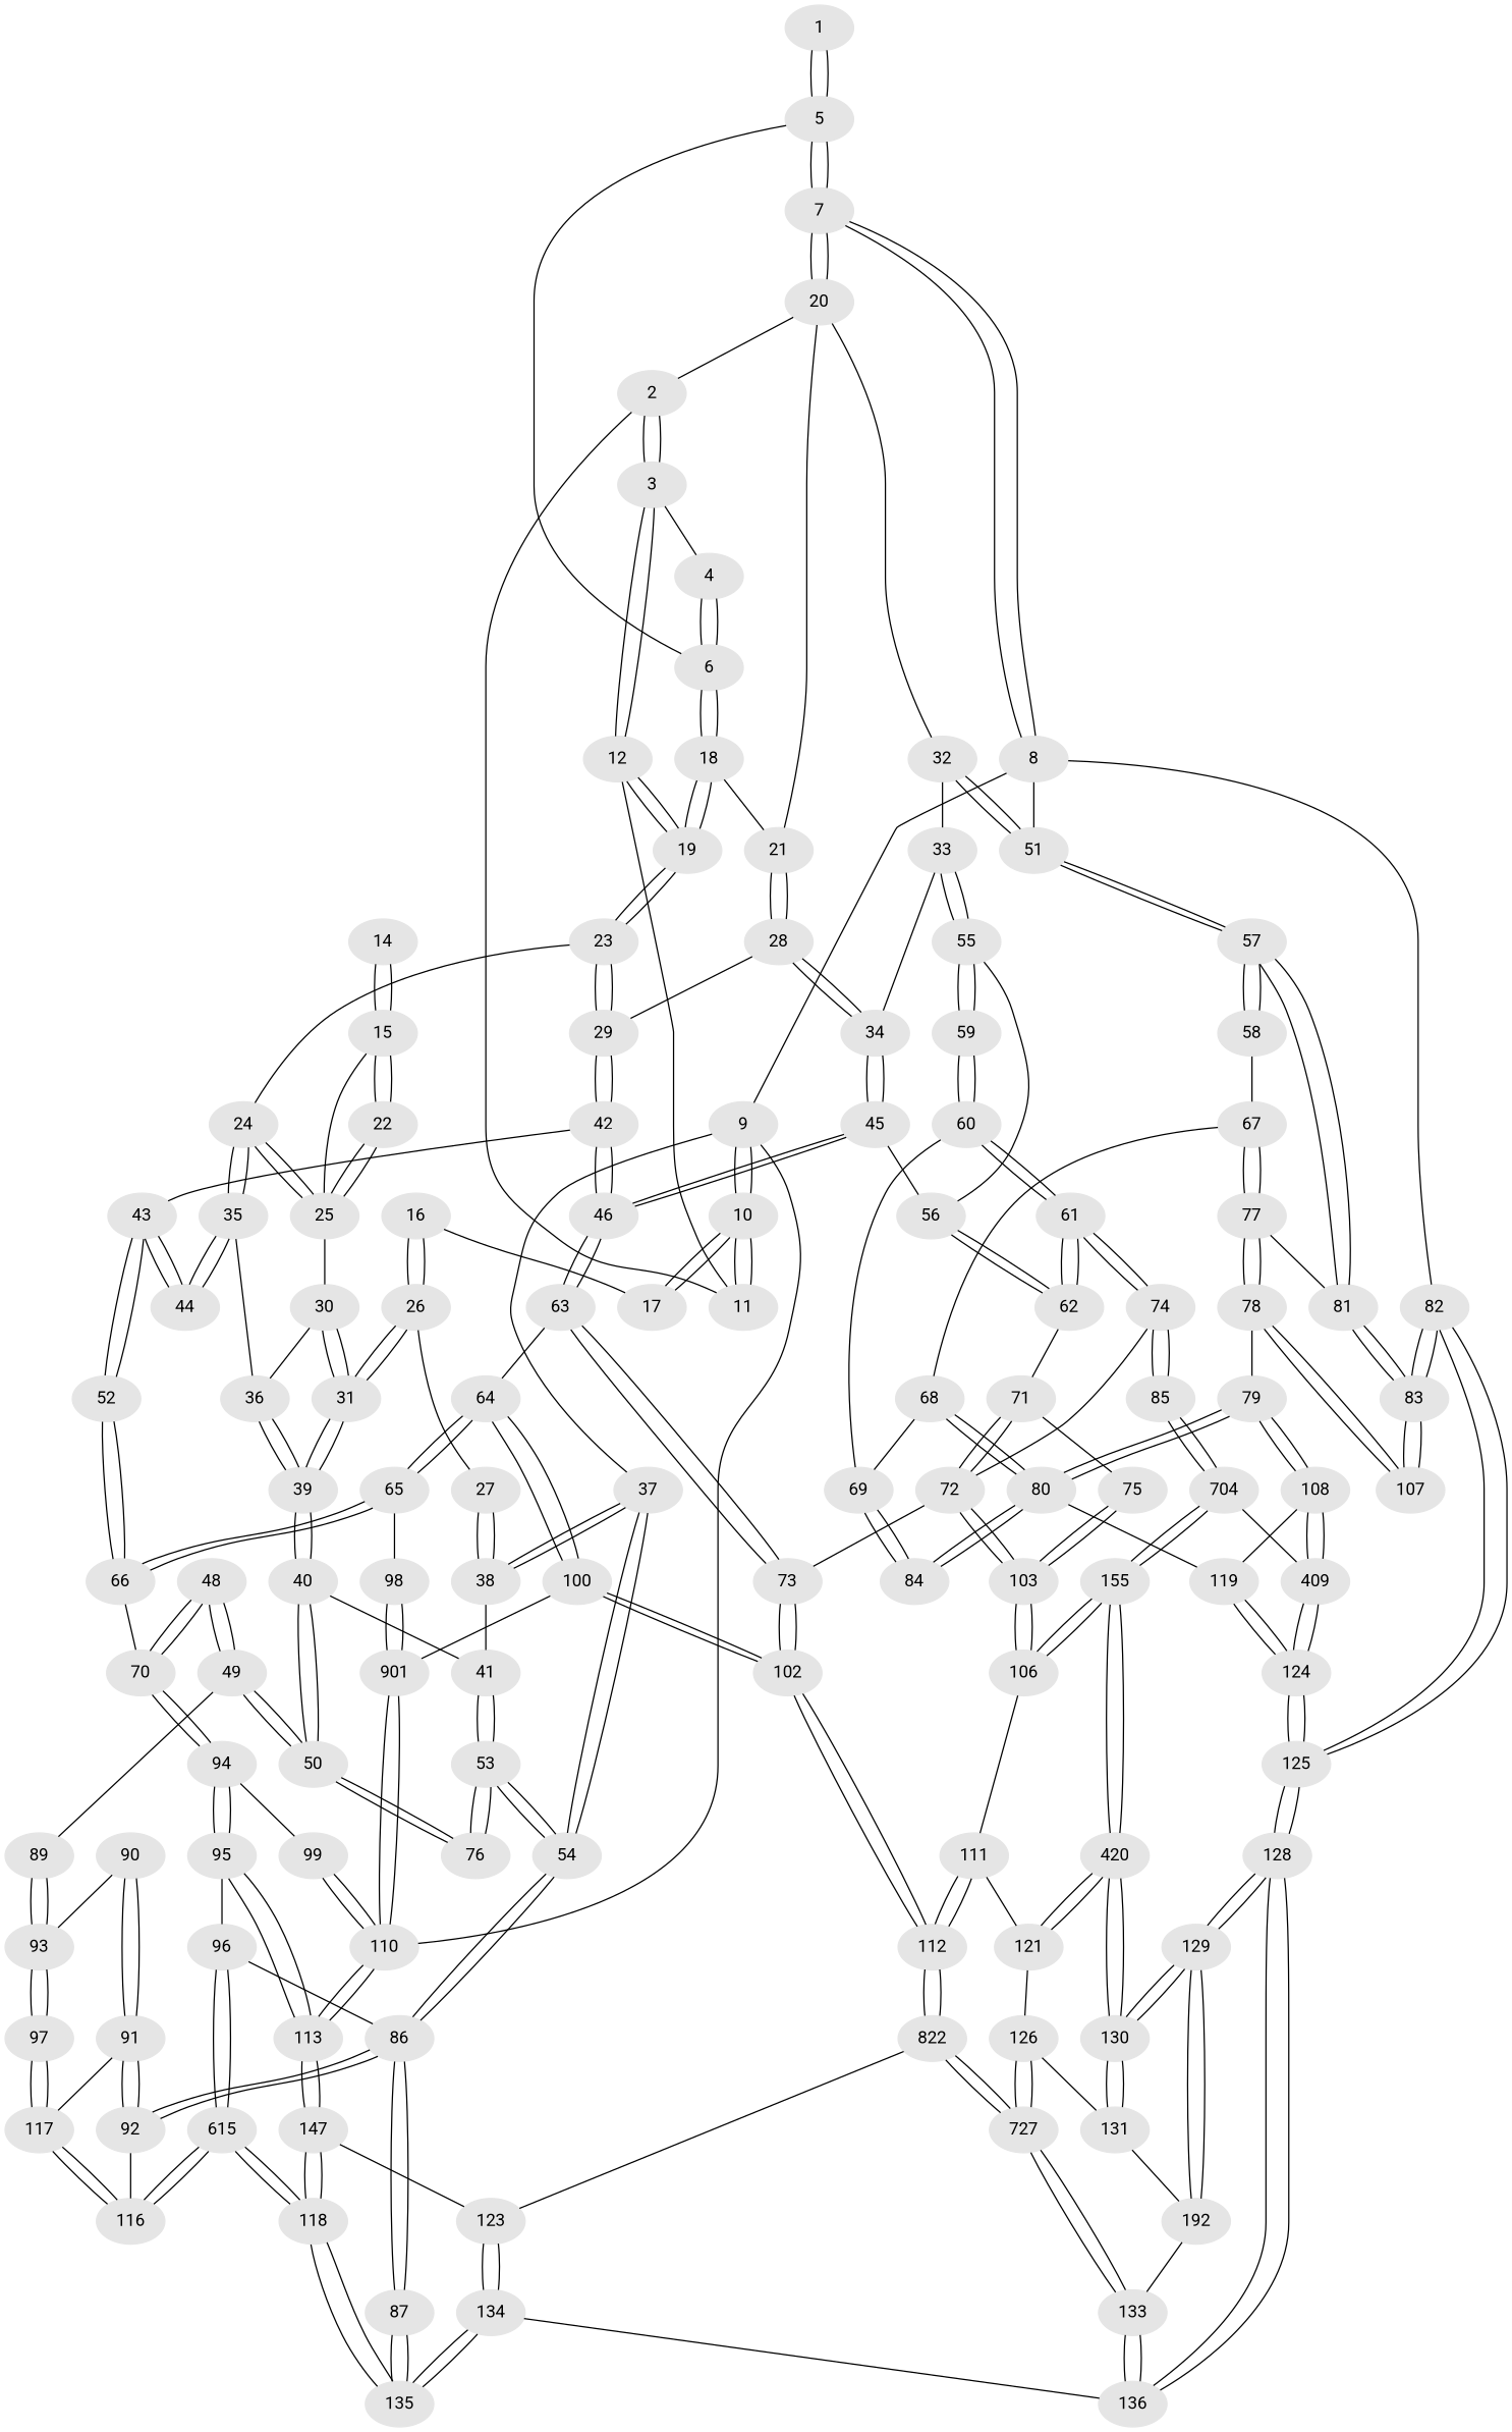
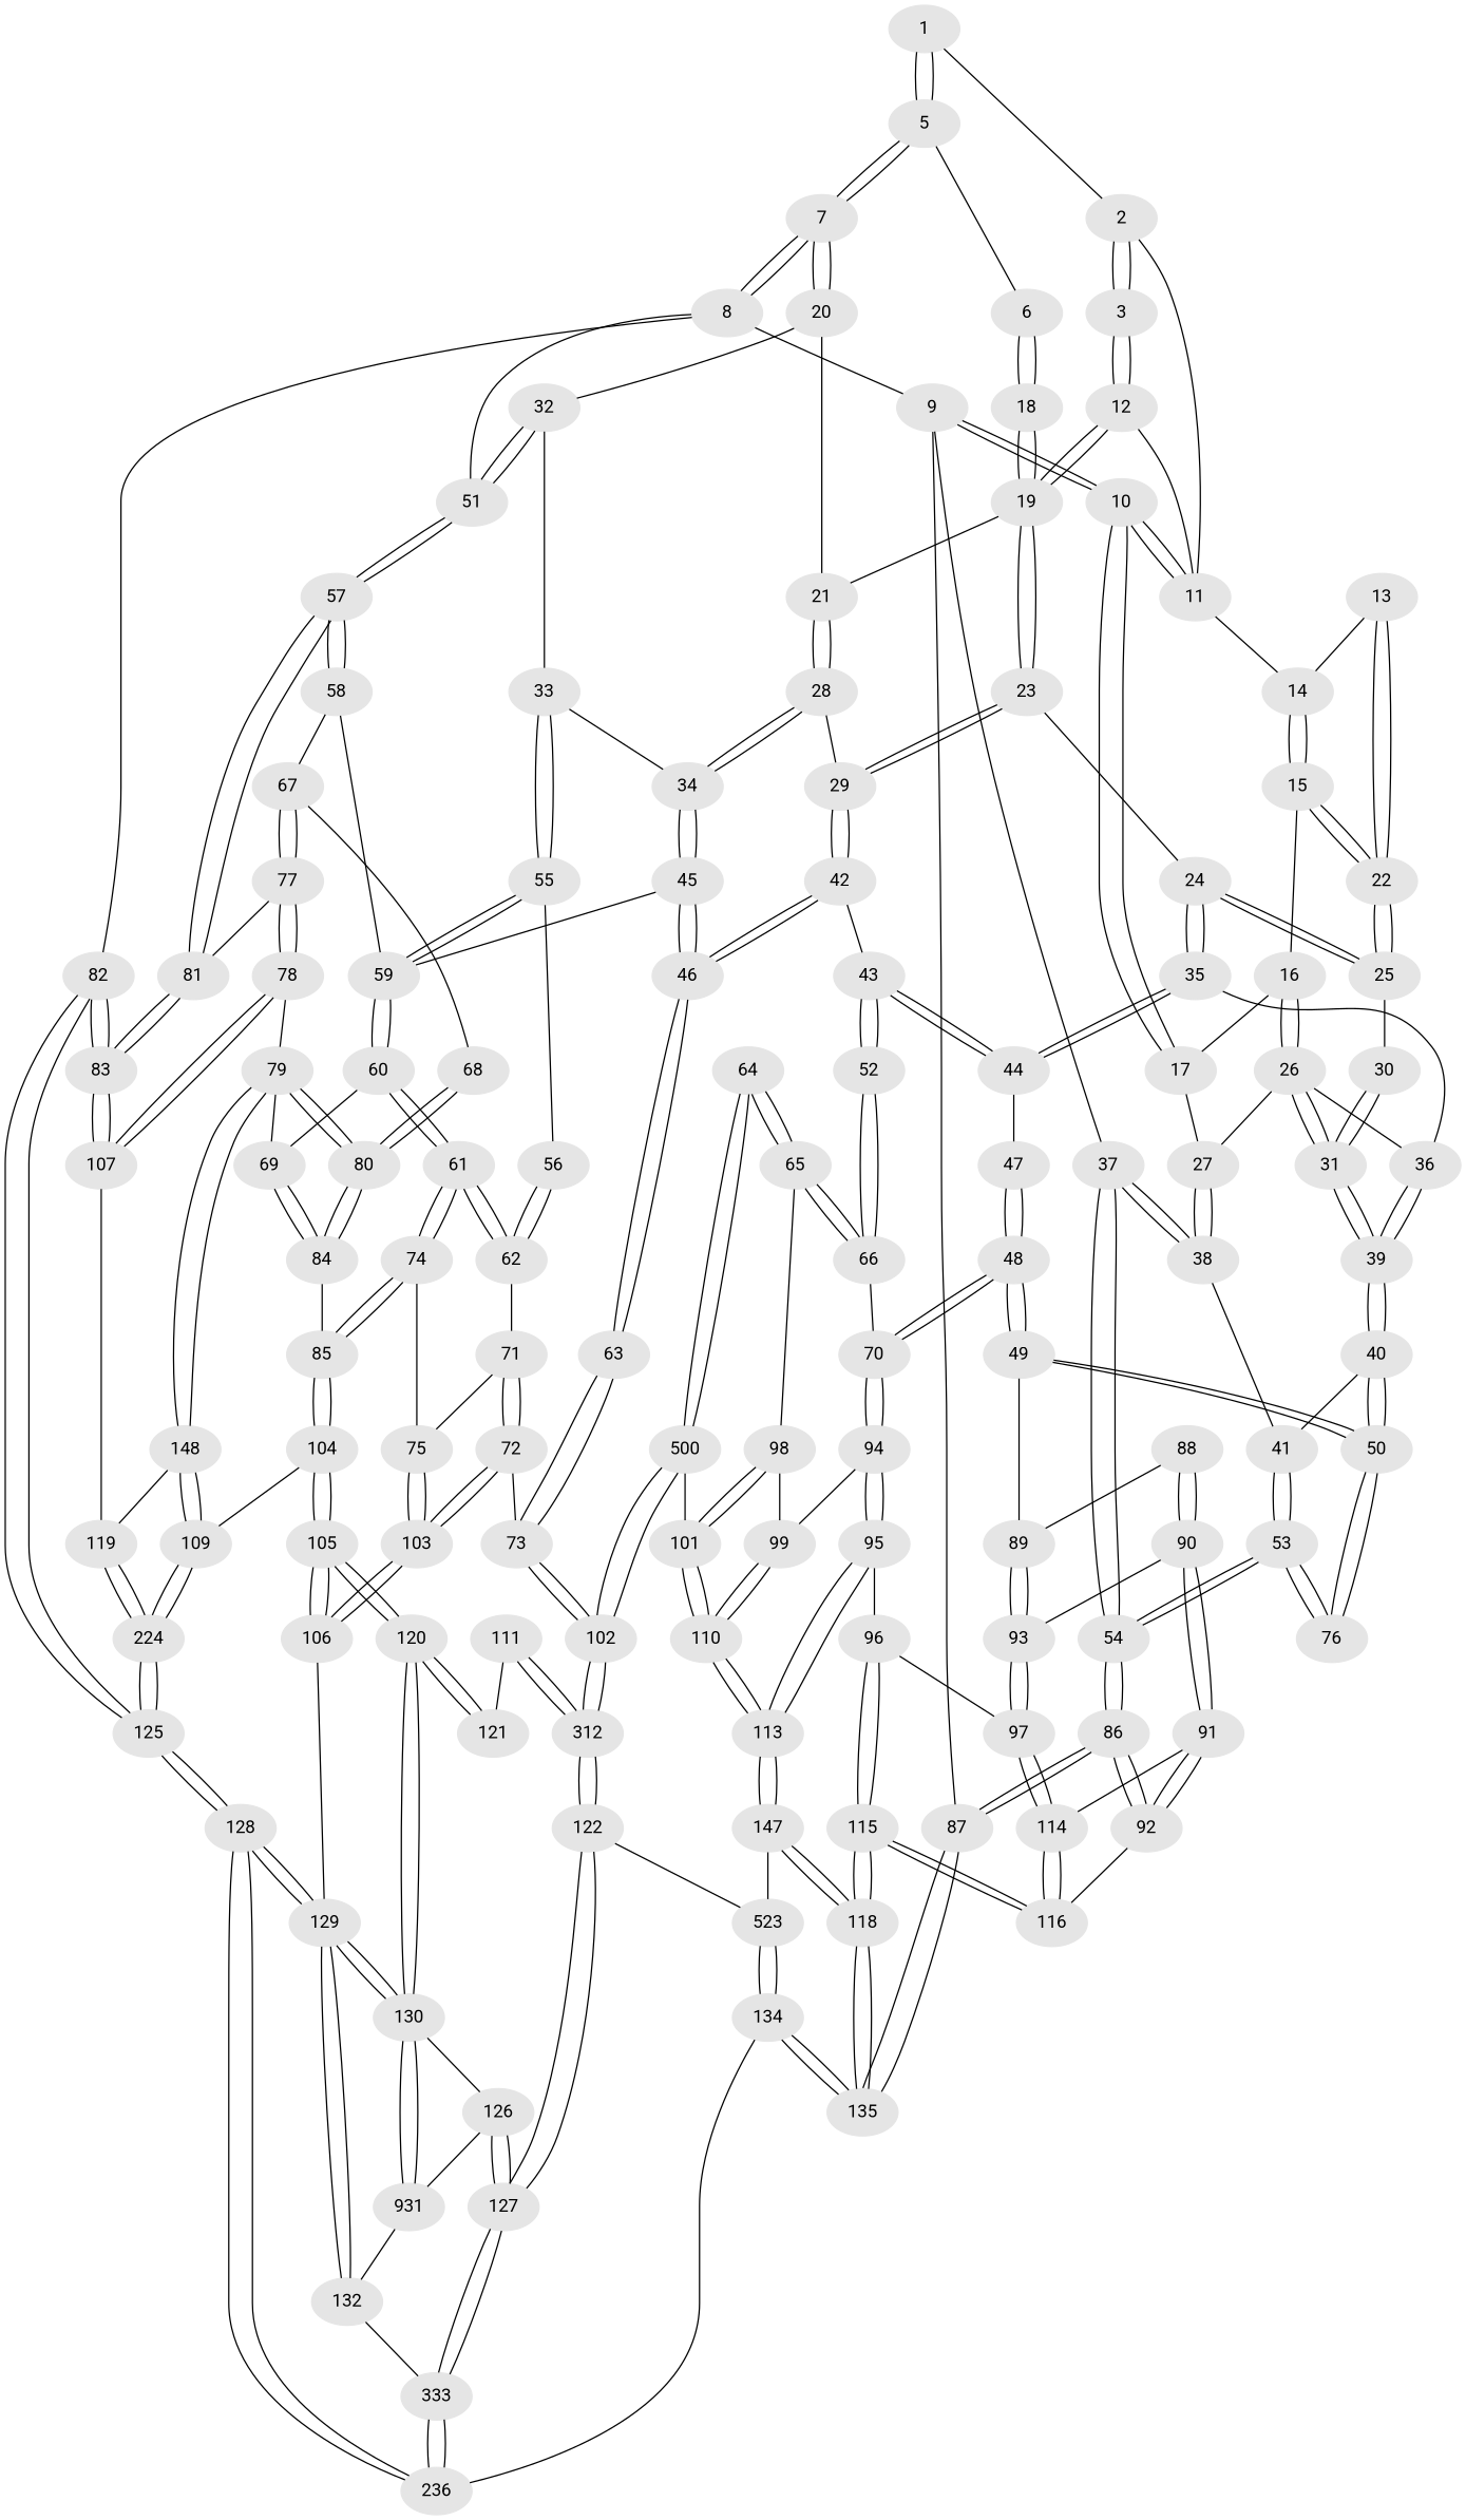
  graph {
    fontname=Roboto
    node [color=gray90 fontname=Roboto style=filled]
    edge [fontname=Roboto]
    1
    2
    5
    3
    11
    6
    7
-   4
    12
    14
    19
    18
    8
    20
    21
    9
    51
    82
    32
    10
    37
    87
    57
    83
    125
    17
    38
    54
    135
    27
    15
+   13
    22
    23
    25
    16
    26
    31
    28
    24
    29
    33
    34
    30
    35
    42
    36
    44
    39
    41
    45
    43
    46
    40
    55
    56
    59
+   47
    86
    53
    50
    76
    52
    63
    66
    48
    62
    64
    73
    49
    70
    89
    94
    93
    58
    81
    92
    60
    71
    67
    68
    77
    61
    69
    74
    84
    75
    85
    72
    65
-   100
+   100 [label=500]
    102
    98
-   101 [label=901]
+   101
    99
    80
    78
    95
    103
    106
-   112
-   104 [label=704]
+   112 [label=312]
+   104
    79
    107
-   108
+   108 [label=148]
    119
-   109 [label=409]
+   109
    128
-   105 [label=155]
+   105
    116
+   88
    90
    91
    97
-   114 [label=117]
+   114
    96
    113
    110
-   115 [label=615]
+   115
    n120 [label=147]
    118
-   122 [label=822]
+   122
    111
-   120 [label=420]
-   124
+   120
+   124 [label=224]
    121
    130
    126
-   123
-   127 [label=727]
+   123 [label=523]
+   127
    134
-   131
-   133
-   136
+   131 [label=931]
+   133 [label=333]
+   136 [label=236]
    129
-   132 [label=192]
-   20 -- 2
+   132
+   1 -- 2
    1 -- 5
    1 -- 5
    2 -- 3
    2 -- 3
    2 -- 11
    5 -- 6
    5 -- 7
    5 -- 7
-   3 -- 4
    3 -- 12
    3 -- 12
+   11 -- 14
    6 -- 18
    6 -- 18
    7 -- 8
    7 -- 8
    7 -- 20
    7 -- 20
-   4 -- 6
-   4 -- 6
    12 -- 11
    12 -- 19
    12 -- 19
    14 -- 15
    14 -- 15
    19 -- 23
    19 -- 23
    18 -- 19
    18 -- 19
-   18 -- 21
+   19 -- 21
    8 -- 9
    8 -- 51
    8 -- 82
    20 -- 21
    20 -- 32
    21 -- 28
    21 -- 28
    9 -- 10
    9 -- 10
    9 -- 37
-   9 -- 110
+   9 -- 87
    51 -- 57
    51 -- 57
    82 -- 83
    82 -- 83
    82 -- 125
    82 -- 125
    32 -- 51
    32 -- 51
    32 -- 33
    10 -- 11
    10 -- 11
    10 -- 17
    10 -- 17
    37 -- 38
    37 -- 38
    37 -- 54
    37 -- 54
    87 -- 135
    87 -- 135
    57 -- 58
    57 -- 58
    57 -- 81
    57 -- 81
    83 -- 107
    83 -- 107
    125 -- 128
    125 -- 128
+   17 -- 27
    38 -- 41
    54 -- 86
    54 -- 86
    27 -- 38
    27 -- 38
    15 -- 22
    15 -- 22
-   15 -- 25
+   15 -- 16
+   13 -- 14
+   13 -- 22
+   13 -- 22
    22 -- 25
    22 -- 25
    23 -- 24
    23 -- 29
    23 -- 29
    25 -- 30
    16 -- 17
    16 -- 26
    16 -- 26
    26 -- 27
    26 -- 31
    26 -- 31
    31 -- 39
    31 -- 39
    28 -- 29
    28 -- 34
    28 -- 34
    24 -- 25
    24 -- 25
    24 -- 35
    24 -- 35
    29 -- 42
    29 -- 42
    33 -- 34
    33 -- 55
    33 -- 55
    34 -- 45
    34 -- 45
    30 -- 31
    30 -- 31
-   30 -- 36
+   26 -- 36
    35 -- 36
    35 -- 44
    35 -- 44
    42 -- 43
    42 -- 46
    42 -- 46
    36 -- 39
    36 -- 39
+   44 -- 47
    39 -- 40
    39 -- 40
    41 -- 53
    41 -- 53
    45 -- 46
    45 -- 46
-   45 -- 56
+   45 -- 59
    43 -- 44
    43 -- 44
    43 -- 52
    43 -- 52
    46 -- 63
    46 -- 63
    40 -- 41
    40 -- 50
    40 -- 50
    55 -- 56
    55 -- 59
    55 -- 59
    56 -- 62
    56 -- 62
    59 -- 60
    59 -- 60
+   47 -- 48
+   47 -- 48
    86 -- 87
    86 -- 87
    86 -- 92
    86 -- 92
    53 -- 54
    53 -- 54
    53 -- 76
    53 -- 76
    50 -- 76
    50 -- 76
    52 -- 66
    52 -- 66
-   63 -- 64
    63 -- 73
    63 -- 73
    66 -- 70
    48 -- 49
    48 -- 49
    48 -- 70
    48 -- 70
    62 -- 71
    64 -- 65
    64 -- 65
    64 -- 100
    64 -- 100
    73 -- 102
    73 -- 102
    49 -- 50
    49 -- 50
    49 -- 89
    70 -- 94
    70 -- 94
    89 -- 93
    89 -- 93
    94 -- 99
    94 -- 95
    94 -- 95
    93 -- 97
    93 -- 97
+   58 -- 59
    58 -- 67
    81 -- 83
    81 -- 83
    92 -- 116
    60 -- 61
    60 -- 61
    60 -- 69
    71 -- 75
    71 -- 72
    71 -- 72
    67 -- 68
    67 -- 77
    67 -- 77
-   68 -- 69
+   79 -- 69
    68 -- 80
    68 -- 80
    77 -- 81
    77 -- 78
    77 -- 78
    61 -- 62
    61 -- 62
    61 -- 74
    61 -- 74
    69 -- 84
    69 -- 84
-   74 -- 72
+   74 -- 75
    74 -- 85
    74 -- 85
+   84 -- 85
    75 -- 103
    75 -- 103
    85 -- 104
    85 -- 104
    72 -- 73
    72 -- 103
    72 -- 103
    65 -- 66
    65 -- 66
    65 -- 98
    100 -- 102
    100 -- 102
    100 -- 101
    102 -- 112
    102 -- 112
    98 -- 101
    98 -- 101
+   98 -- 99
    101 -- 110
    101 -- 110
    99 -- 110
    99 -- 110
    80 -- 84
    80 -- 84
    78 -- 79
    78 -- 107
    78 -- 107
    95 -- 96
    95 -- 113
    95 -- 113
    103 -- 106
    103 -- 106
-   106 -- 111
+   106 -- 129
    112 -- 122
    112 -- 122
    104 -- 109
    104 -- 105
    104 -- 105
    79 -- 80
    79 -- 80
    79 -- 108
    79 -- 108
-   80 -- 119
+   107 -- 119
    108 -- 119
    108 -- 109
    108 -- 109
    119 -- 124
    119 -- 124
    109 -- 124
    109 -- 124
    128 -- 136
    128 -- 136
    128 -- 129
    128 -- 129
    105 -- 106
    105 -- 106
    105 -- 120
    105 -- 120
+   88 -- 89
+   88 -- 90
+   88 -- 90
    90 -- 93
    90 -- 91
    90 -- 91
    91 -- 92
    91 -- 92
    91 -- 114
    97 -- 114
    97 -- 114
    114 -- 116
    114 -- 116
-   96 -- 86
+   96 -- 97
    96 -- 115
    96 -- 115
    113 -- n120
    113 -- n120
    110 -- 113
    110 -- 113
    115 -- 116
    115 -- 116
    115 -- 118
    115 -- 118
    n120 -- 118
    n120 -- 118
    n120 -- 123
    118 -- 135
    118 -- 135
    122 -- 123
    122 -- 127
    122 -- 127
    111 -- 112
    111 -- 112
    111 -- 121
    120 -- 121
    120 -- 121
    120 -- 130
    120 -- 130
    124 -- 125
    124 -- 125
-   121 -- 126
+   130 -- 126
    130 -- 131
    130 -- 131
    126 -- 127
    126 -- 127
    126 -- 131
    123 -- 134
    123 -- 134
    127 -- 133
    127 -- 133
    134 -- 135
    134 -- 135
    134 -- 136
    131 -- 132
    133 -- 136
    133 -- 136
    129 -- 130
    129 -- 130
    129 -- 132
    129 -- 132
    132 -- 133
  }
